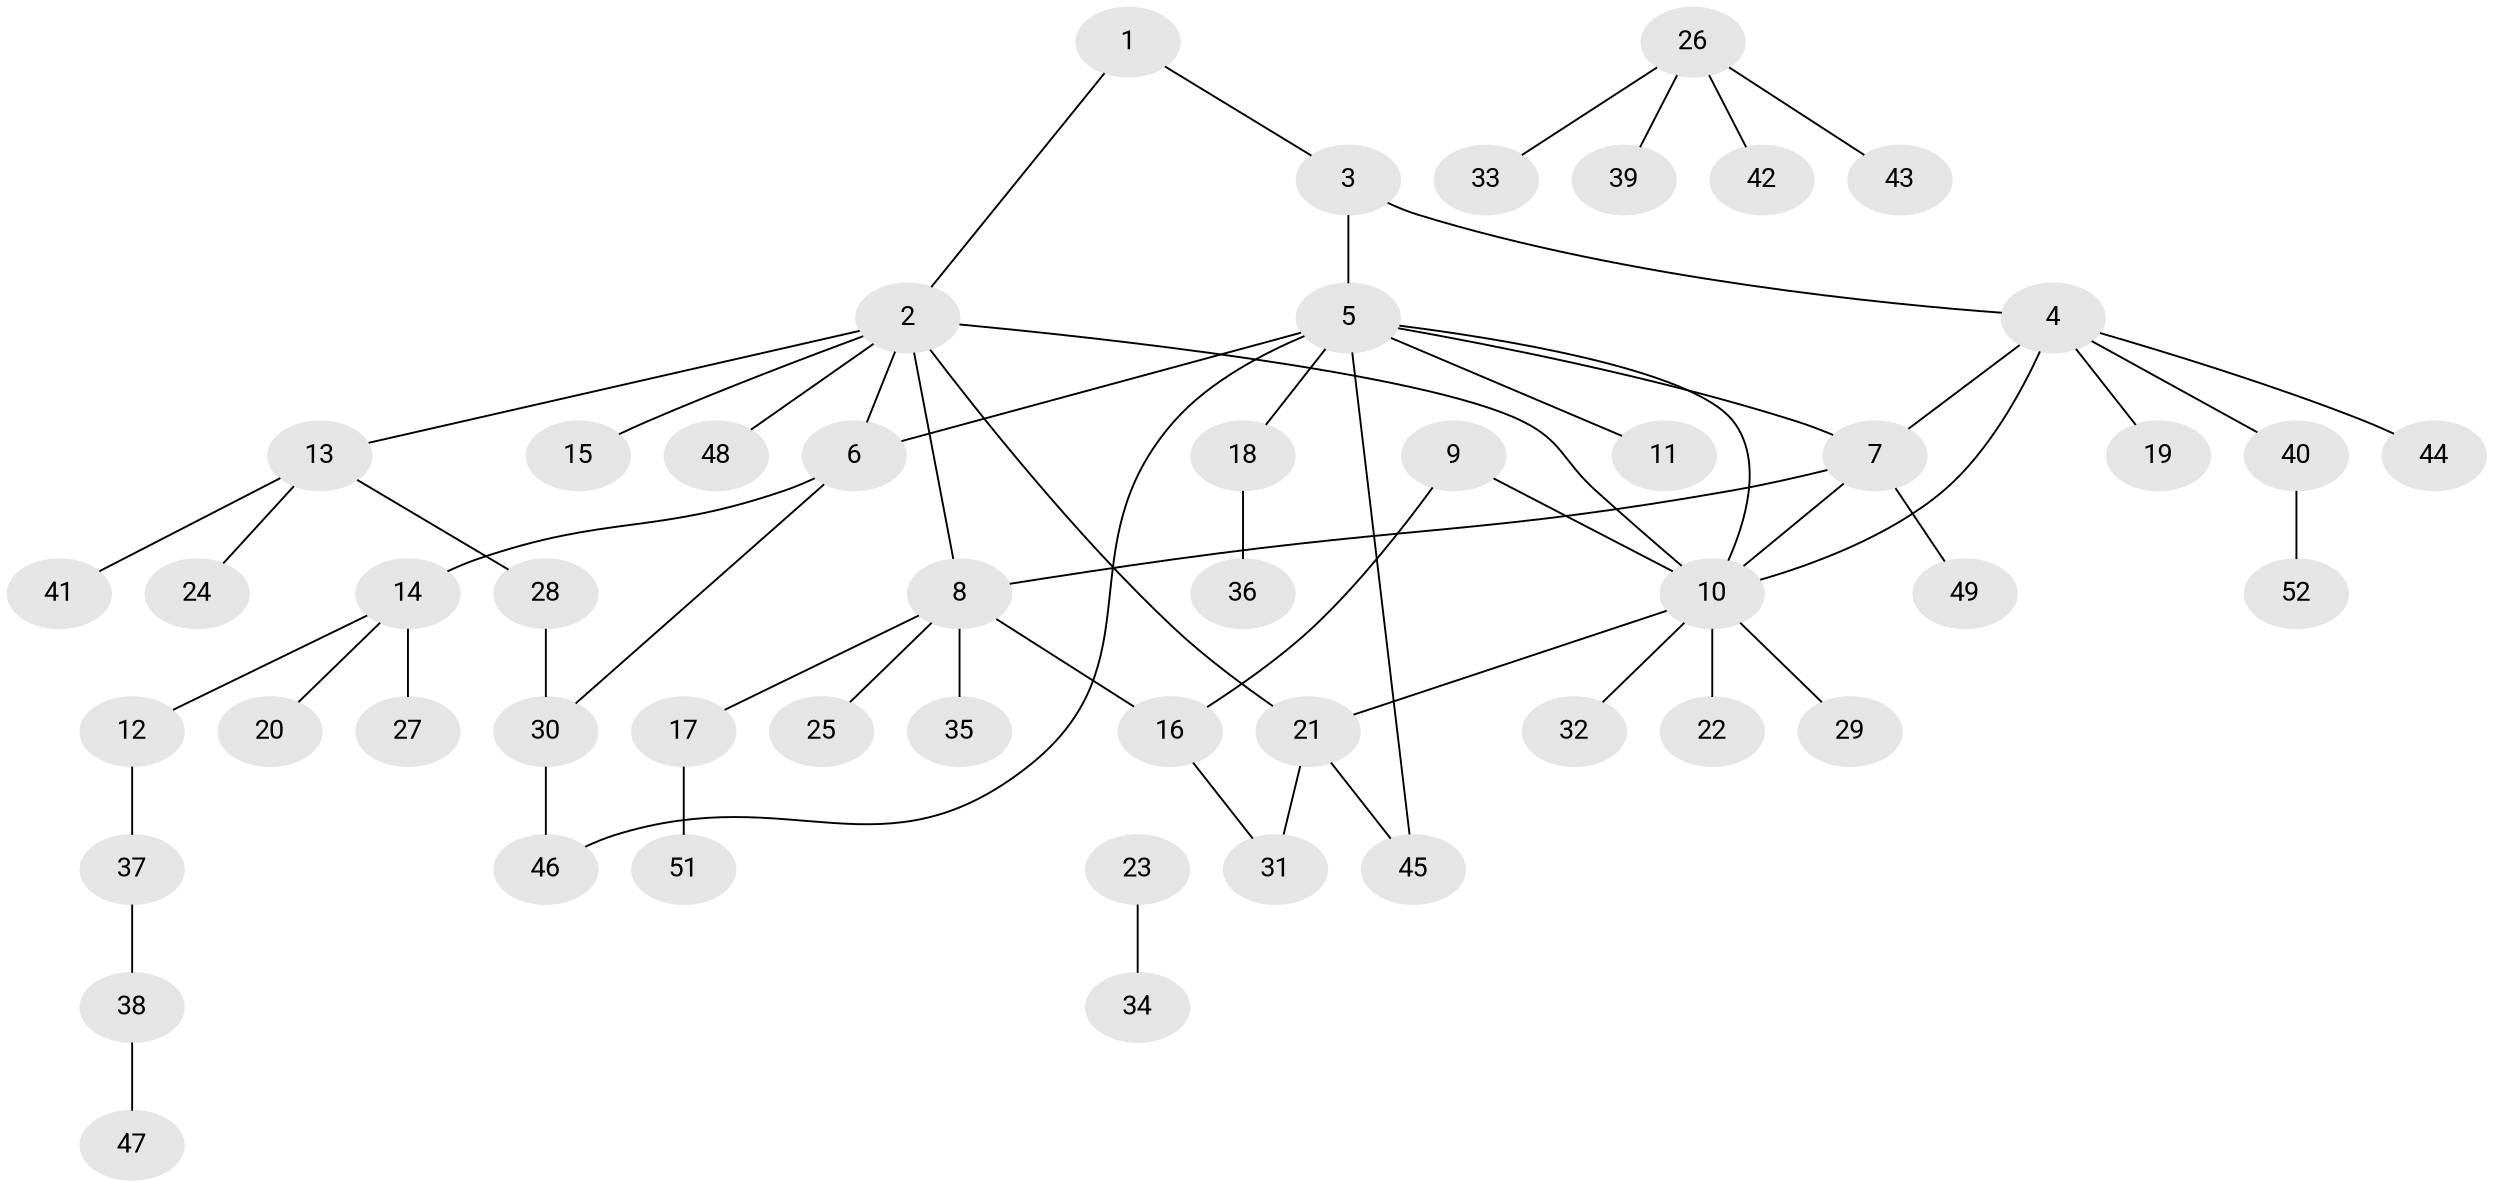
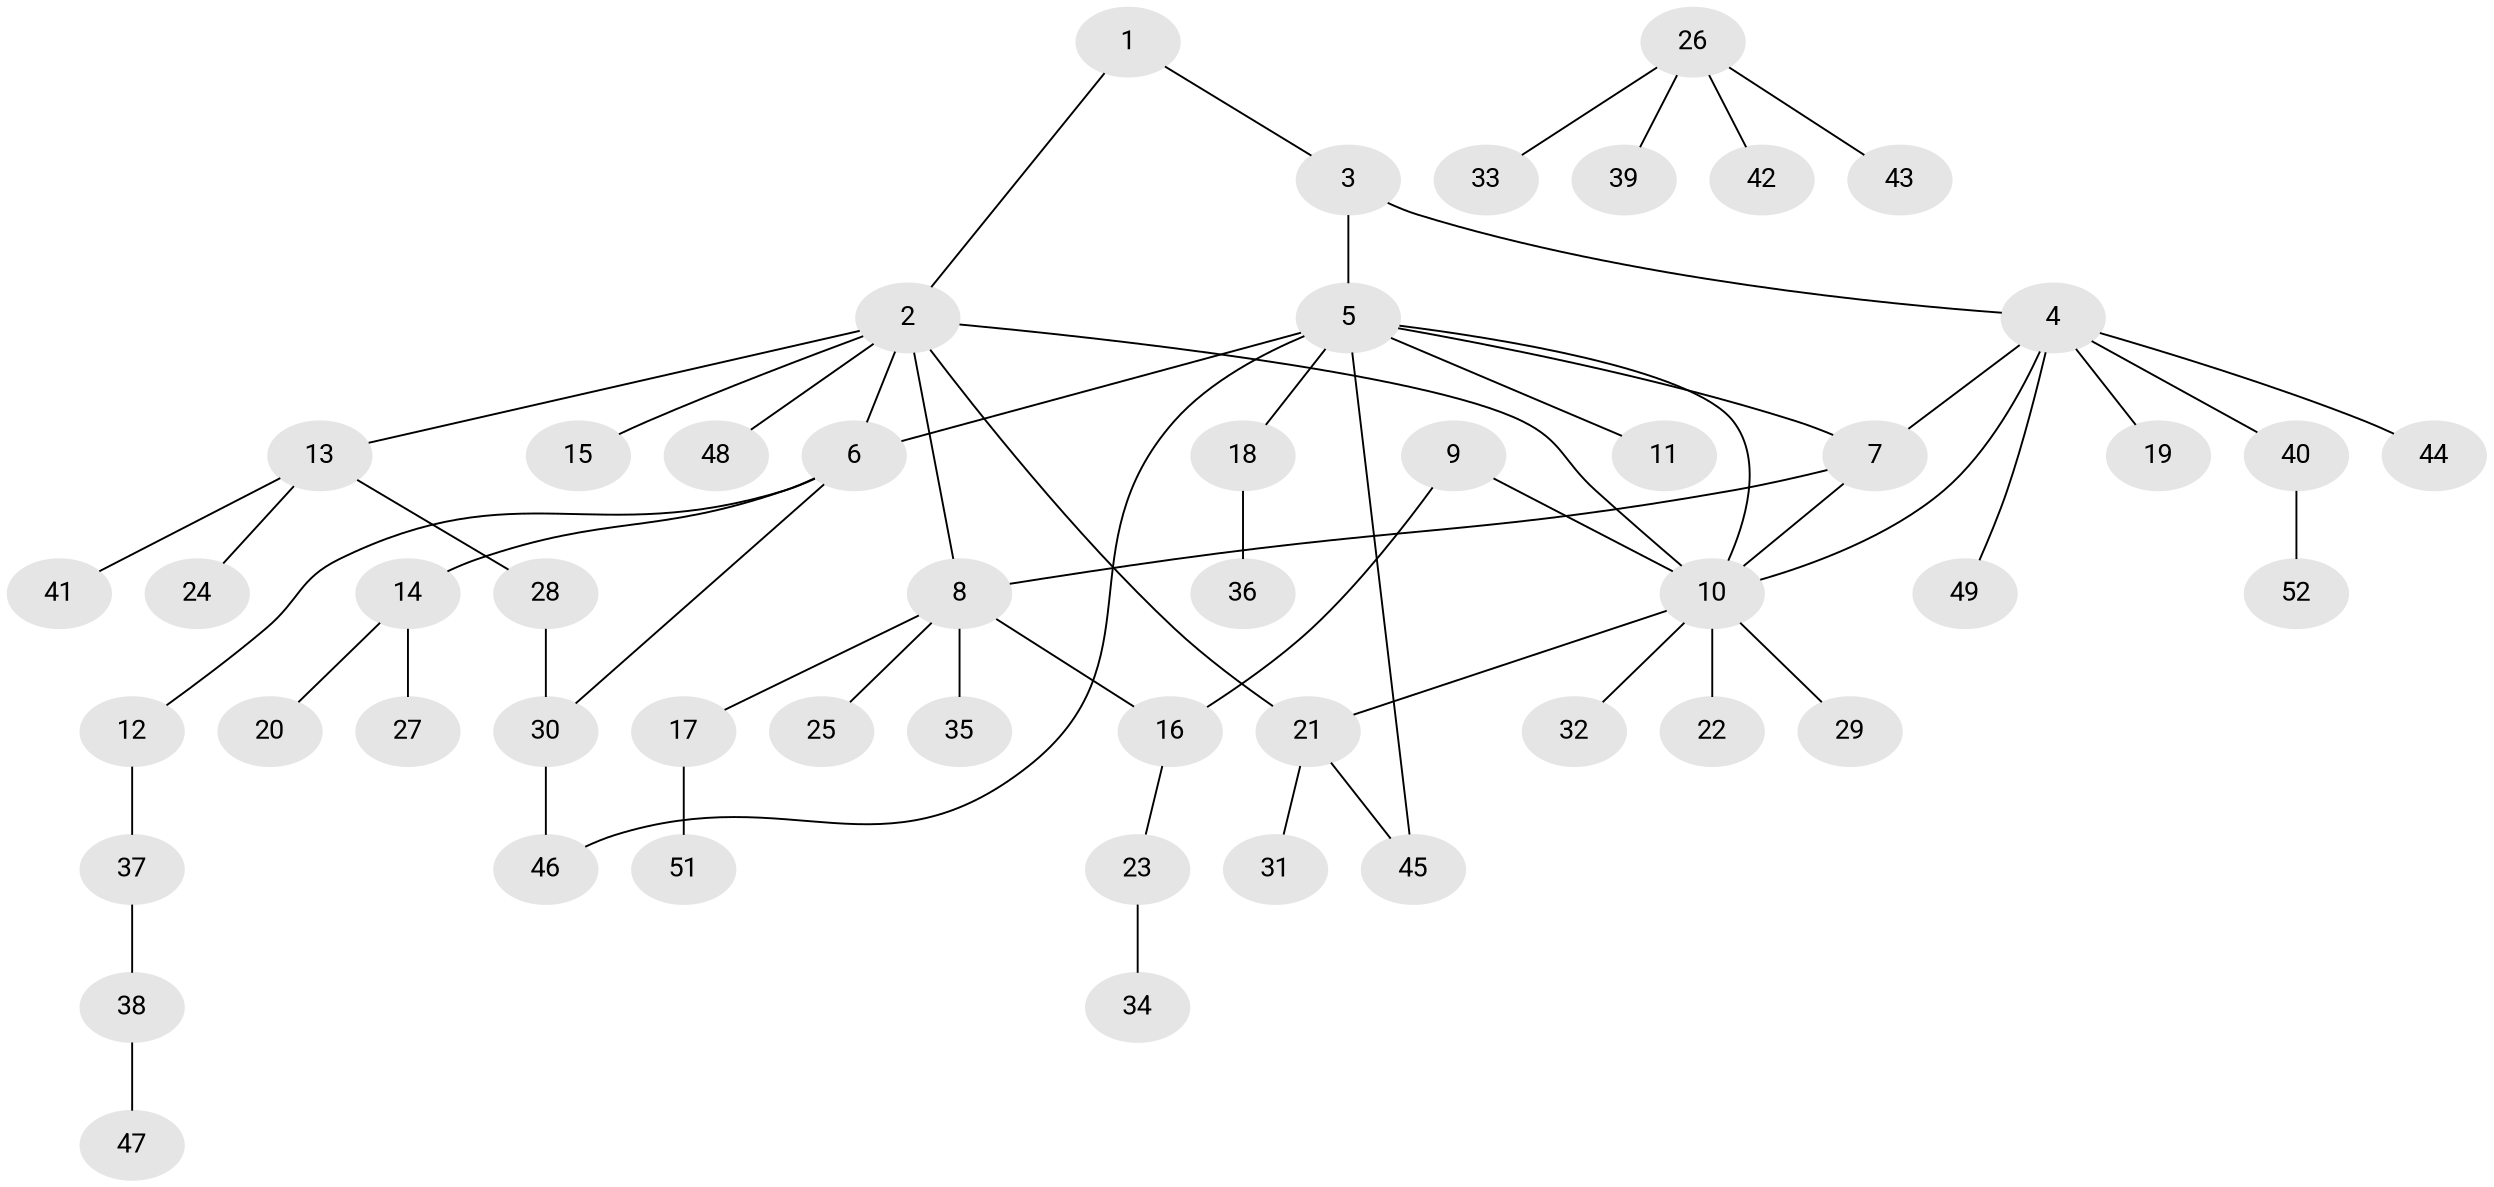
  graph {
    fontname=Roboto
    node [color=gray90 fontname=Roboto style=filled]
    edge [fontname=Roboto]
    1
    2
    3
    6
    8
    10
    13
    15
    21
    48
    4
    5
    12
    14
    30
    16
    17
    25
    35
    22
    29
    32
    24
    28
    41
    45
    31
    7
    19
    40
    44
    11
    18
    46
    49
    26
    33
    39
    42
    43
    52
    36
    37
    20
    27
    23
    51
    9
    38
    34
    47
    1 -- 2
    1 -- 3
    2 -- 6
    2 -- 8
    2 -- 10
    2 -- 13
    2 -- 15
    2 -- 21
    2 -- 48
    3 -- 4
    3 -- 5
-   14 -- 12
+   6 -- 12
    6 -- 14
    6 -- 30
    8 -- 16
    8 -- 17
    8 -- 25
    8 -- 35
    10 -- 21
    10 -- 22
    10 -- 29
    10 -- 32
    13 -- 24
    13 -- 28
    13 -- 41
    21 -- 45
    21 -- 31
    4 -- 10
    4 -- 7
    4 -- 19
    4 -- 40
    4 -- 44
    5 -- 6
    5 -- 10
    5 -- 45
    5 -- 7
    5 -- 11
    5 -- 18
    5 -- 46
    12 -- 37
    14 -- 20
    14 -- 27
    30 -- 46
-   16 -- 31
+   16 -- 23
    17 -- 51
    28 -- 30
    7 -- 8
    7 -- 10
-   7 -- 49
+   4 -- 49
    40 -- 52
    18 -- 36
    26 -- 33
    26 -- 39
    26 -- 42
    26 -- 43
    37 -- 38
    23 -- 34
    9 -- 10
    9 -- 16
    38 -- 47
  }
